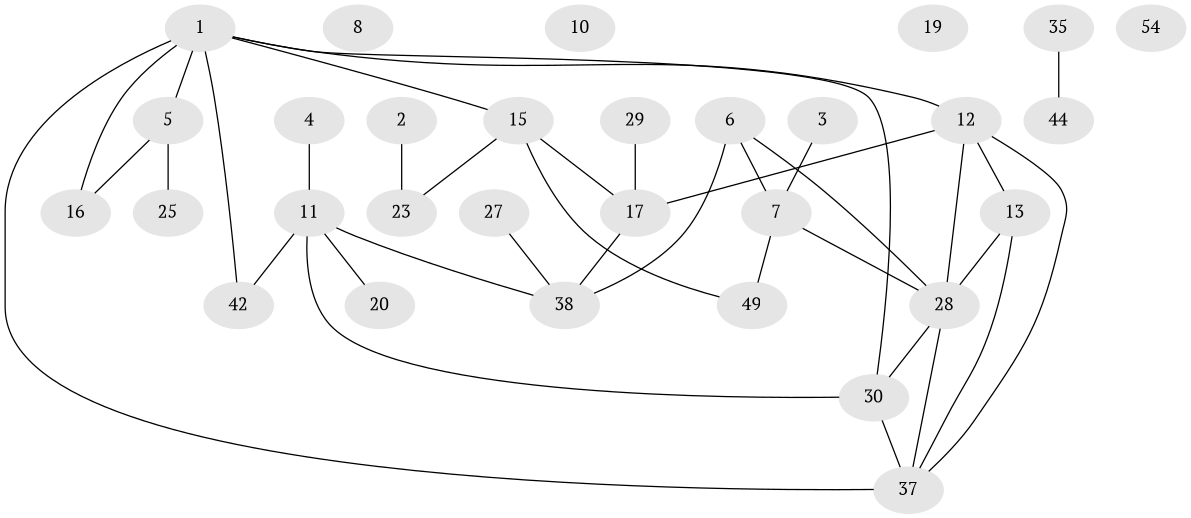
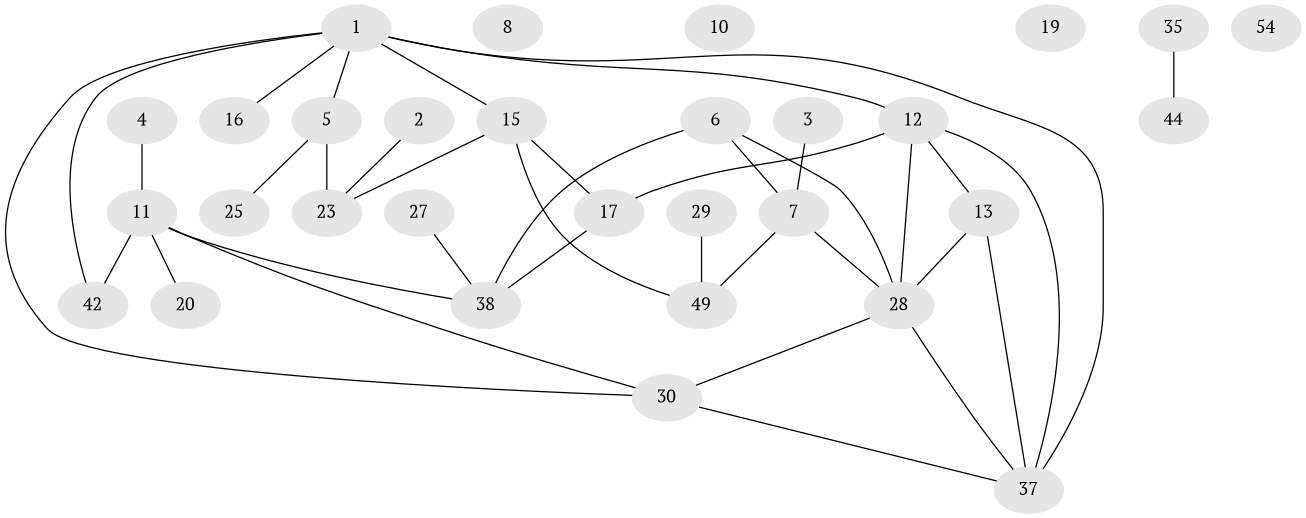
  graph {
    fontname="PT Serif"
    node [color=gray90 fontname="PT Serif" style=filled]
    edge [fontname="PT Serif"]
    1 [super="+21+34+32"]
    5 [super="+9"]
    12 [super="+57+55+23"]
    15 [super="+18+43+60"]
    16
    30
    37
    42 [super="+46"]
    n9 [label=23]
    25
    28 [super="+36"]
    13 [super="+59+47"]
    17 [super="+33"]
    49 [super="+52"]
    2 [super="+29"]
    7 [super="+58+14"]
    3
    4 [super="+26"]
    11 [super="+31"]
    38 [super="+61+50"]
    20 [super="+48"]
    6
    8 [super="+41+40"]
    10
    19
    27
    35
    44
    n29 [label=29]
    54
    1 -- 5
    1 -- 12
    1 -- 15
    1 -- 16
    1 -- 30
    1 -- 37 [weight=2]
    1 -- 42
-   5 -- 16
+   5 -- n9
    5 -- 25
    12 -- 37
    12 -- 28
    12 -- 13
    12 -- 17
    15 -- n9
    15 -- 17
    15 -- 49
    30 -- 37
    28 -- 30
    28 -- 37
    13 -- 37
    13 -- 28
    17 -- 38
    2 -- n9
    7 -- 28
    7 -- 49
    3 -- 7
    4 -- 11
    11 -- 30
    11 -- 42
    11 -- 38
    11 -- 20
    6 -- 28
    6 -- 7
    6 -- 38
    27 -- 38
    35 -- 44
-   n29 -- 17
+   n29 -- 49
  }
